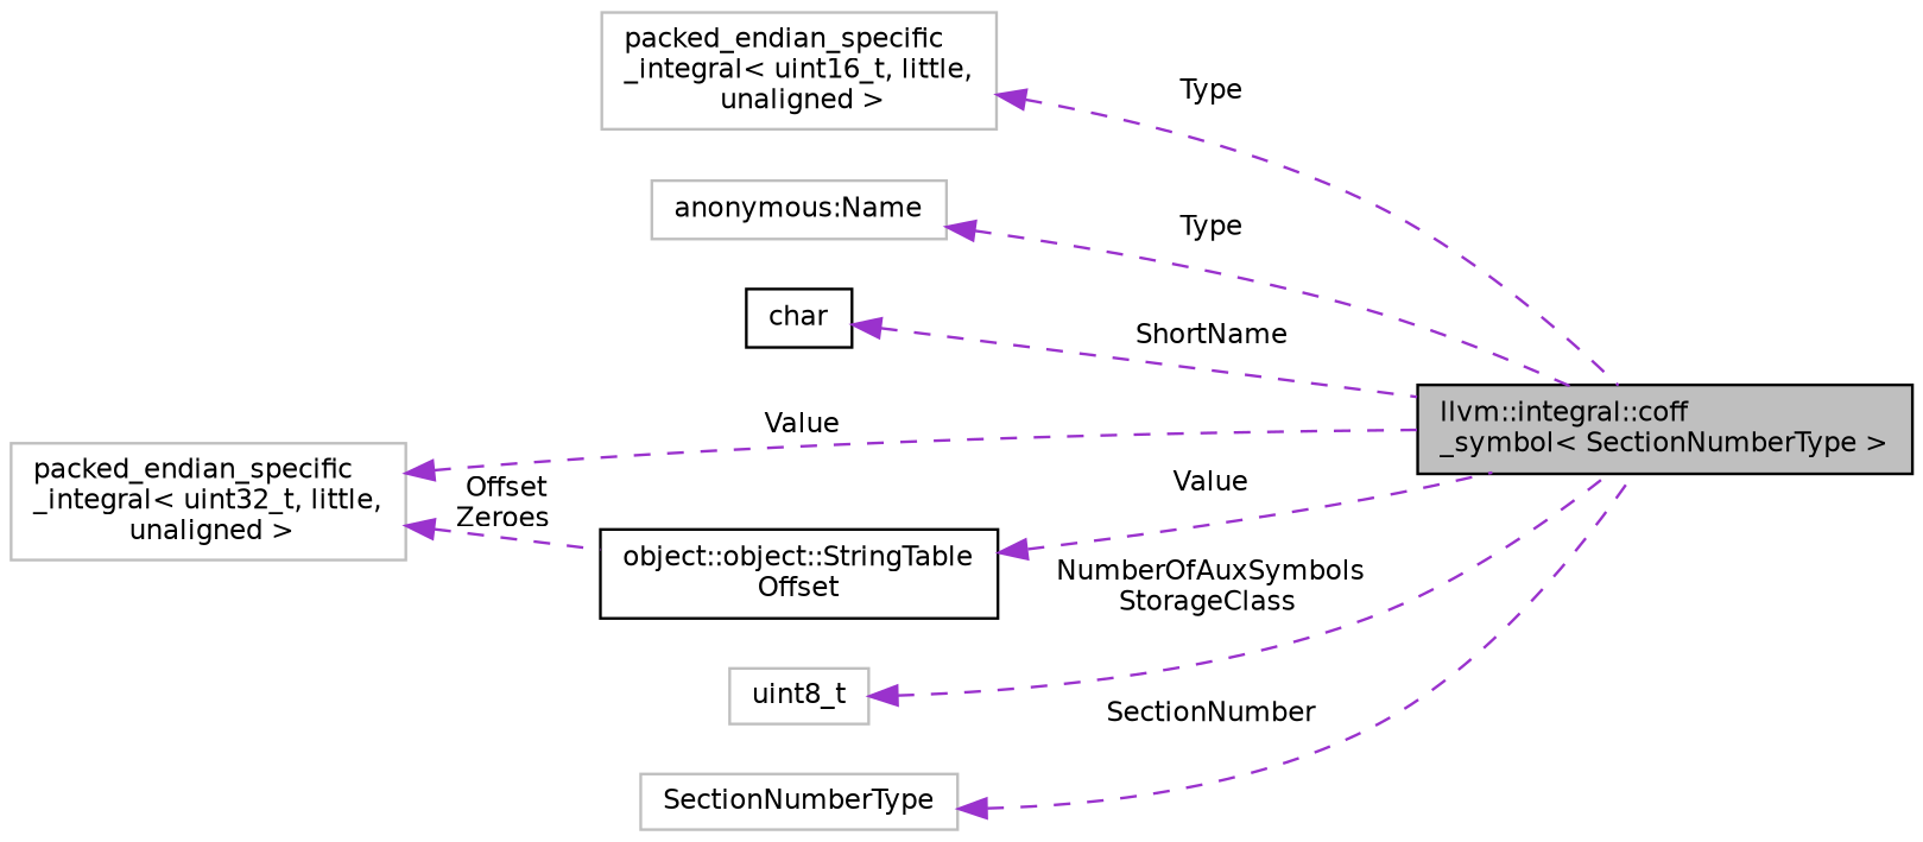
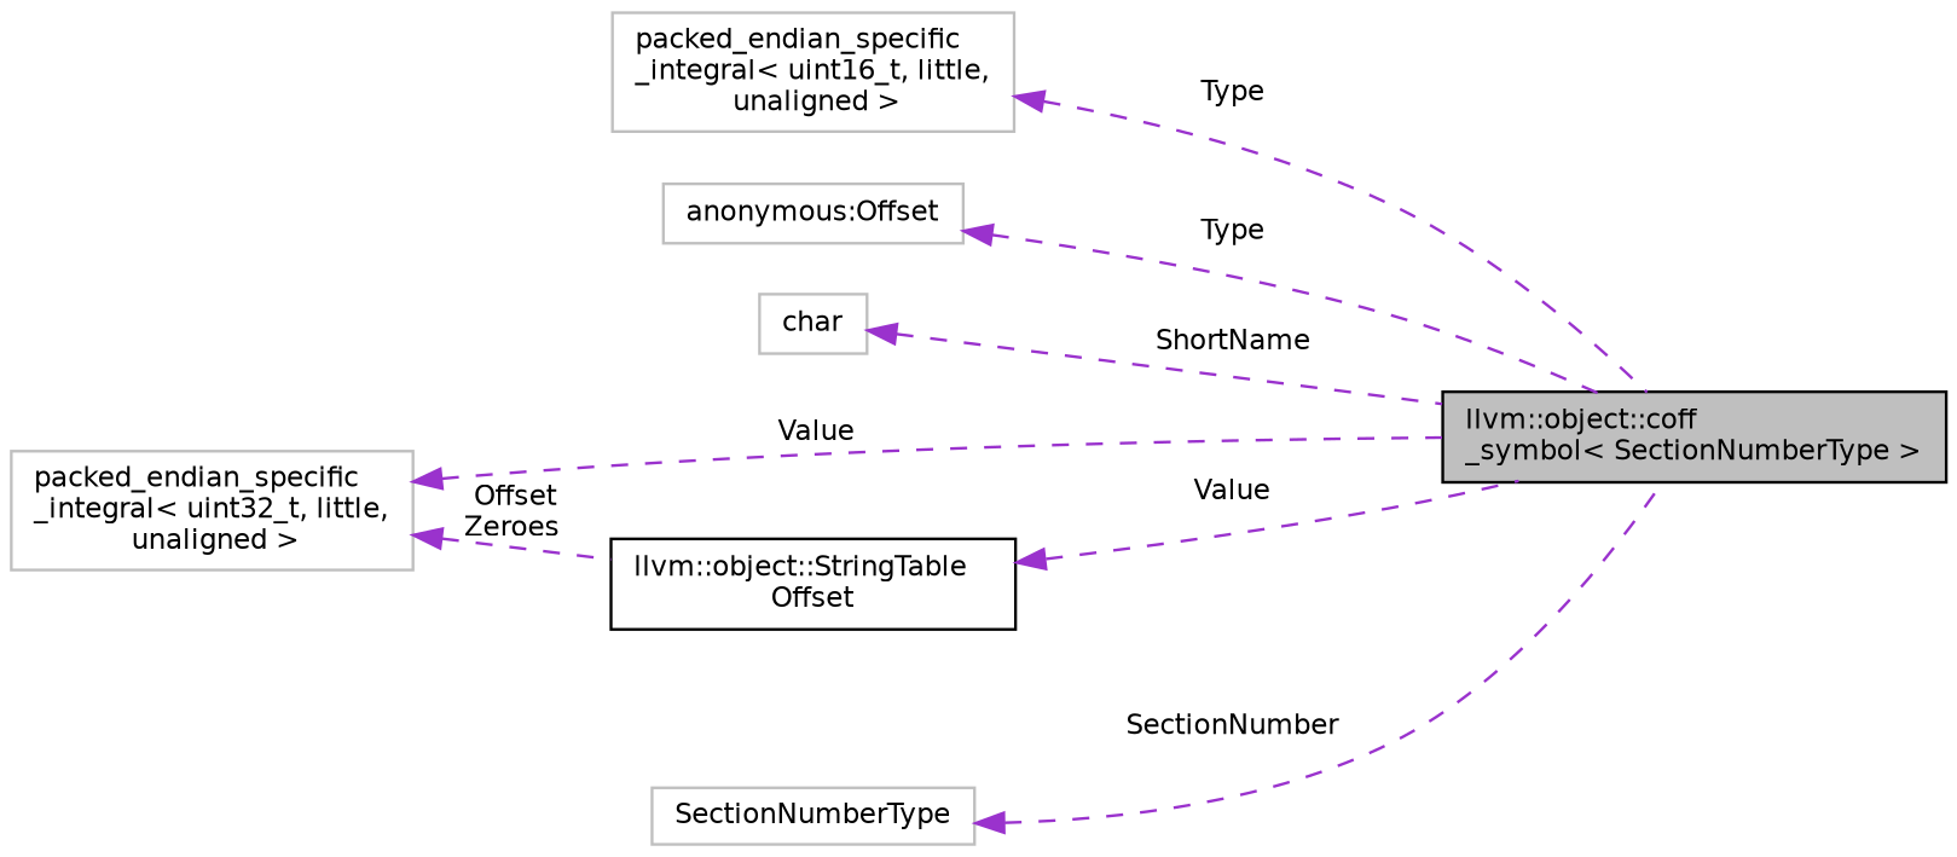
  digraph {
    rankdir=LR
    node [color=grey75 fontname=Helvetica fontsize=10 shape=record]
    edge [color=darkorchid3 dir=back fontname=Helvetica fontsize=10 labelfontname=Helvetica labelfontsize=10 style=dashed]
-   n1 [color=black fillcolor=grey75 fontcolor=black height=0.2 label="llvm::integral::coff\l_symbol\< SectionNumberType \>" style=filled width=0.4]
+   n1 [color=black fillcolor=grey75 fontcolor=black height=0.2 label="llvm::object::coff\l_symbol\< SectionNumberType \>" style=filled width=0.4]
    n2 [height=0.2 label="packed_endian_specific\l_integral\< uint16_t, little,\l unaligned \>" width=0.4]
-   n3 [height=0.2 label="anonymous:Name" width=0.4]
-   n4 [color=black height=0.2 label=char width=0.4]
-   n5 [color=black height=0.2 label="object::object::StringTable\lOffset" width=0.4]
+   n3 [height=0.2 label="anonymous:Offset" width=0.4]
+   n4 [height=0.2 label=char width=0.4]
+   n5 [color=black height=0.2 label="llvm::object::StringTable\lOffset" width=0.4]
    n6 [height=0.2 label="packed_endian_specific\l_integral\< uint32_t, little,\l unaligned \>" width=0.4]
-   n7 [height=0.2 label=uint8_t width=0.4]
    n8 [height=0.2 label=SectionNumberType width=0.4]
    n2 -> n1 [label=" Type"]
    n3 -> n1 [label=" Type"]
    n4 -> n1 [label=" ShortName"]
    n5 -> n1 [label=" Value"]
    n6 -> n1 [label=" Value"]
    n6 -> n5 [label=" Offset\nZeroes"]
-   n7 -> n1 [label=" NumberOfAuxSymbols\nStorageClass"]
    n8 -> n1 [label=" SectionNumber"]
  }
